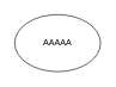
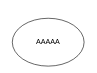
  <mxCell id="0" />
  <mxCell id="1" parent="0" />
- <mxCell id="2" value="AAAAA" style="ellipse;whiteSpace=wrap;html=1;" vertex="1" parent="1"><mxGeometry x="20" y="20" width="120" height="80" as="geometry" /></mxCell>
+ <mxCell id="2" value="AAAAA" style="ellipse;whiteSpace=wrap;html=1;" vertex="1" parent="1"><mxGeometry x="20" y="30" width="120" height="80" as="geometry" /></mxCell>
